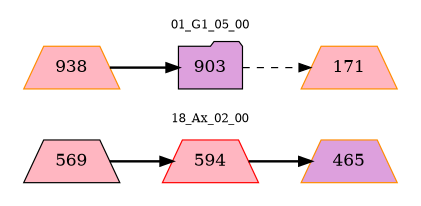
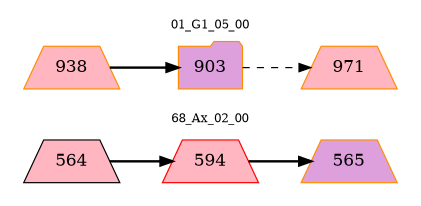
  digraph {
    rankdir=LR
    node [color=darkorange fillcolor=lightpink shape=trapezium style=filled]
    edge [color=black style=bold]
-   n1 [color=black label=569]
+   n1 [color=black label=564]
    n2 [color=red label=594]
-   n3 [fillcolor=plum label=465]
+   n3 [fillcolor=plum label=565]
    n4 [label=938]
-   n5 [color=black fillcolor=plum label=903 shape=folder]
-   n6 [label=171]
+   n5 [fillcolor=plum label=903 shape=folder]
+   n6 [label=971]
    subgraph cluster_1 {
      color=white
      fontsize=10
-     label="18_Ax_02_00"
+     label="68_Ax_02_00"
      n1
      n2
      n3
    }
    subgraph cluster_2 {
      color=white
      fontsize=10
      label="01_G1_05_00"
      n4
      n5
      n6
    }
    n1 -> n2
    n2 -> n3
    n4 -> n5
    n5 -> n6 [style=dashed]
  }
